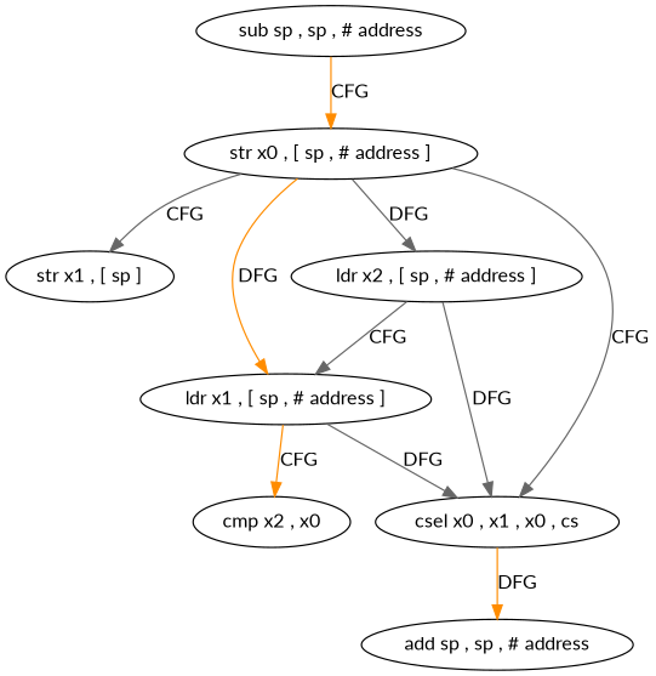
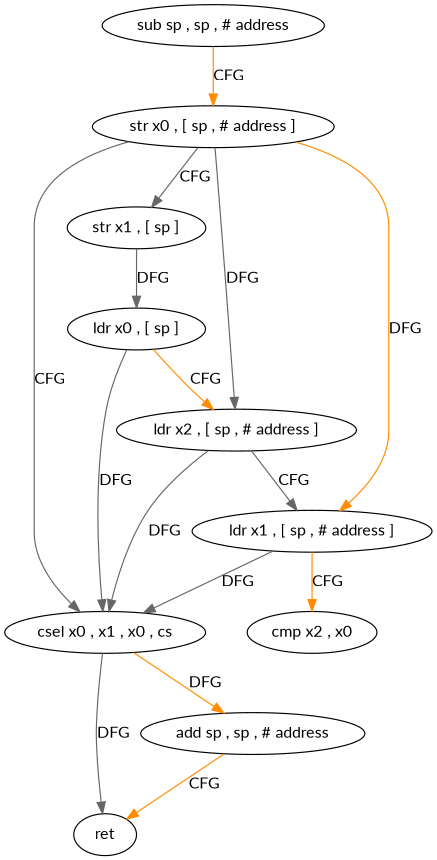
  digraph {
    fontname=Lato
    node [fontname=Lato]
    edge [color=gray40 fontname=Lato]
    n1 [label="sub sp , sp , # address"]
    n2 [label="str x0 , [ sp , # address ]"]
    n3 [label="str x1 , [ sp ]"]
    n4 [label="ldr x2 , [ sp , # address ]"]
    n5 [label="ldr x1 , [ sp , # address ]"]
    n6 [label="csel x0 , x1 , x0 , cs"]
+   n7 [label="ldr x0 , [ sp ]"]
    n8 [label="cmp x2 , x0"]
    n9 [label="add sp , sp , # address"]
+   n10 [label=ret]
    n1 -> n2 [color=darkorange label=CFG]
    n2 -> n3 [label=CFG]
    n2 -> n4 [label=DFG]
    n2 -> n5 [color=darkorange label=DFG]
    n2 -> n6 [label=CFG]
+   n3 -> n7 [label=DFG]
    n4 -> n5 [label=CFG]
    n4 -> n6 [label=DFG]
    n5 -> n6 [label=DFG]
    n5 -> n8 [color=darkorange label=CFG]
    n6 -> n9 [color=darkorange label=DFG]
+   n6 -> n10 [label=DFG]
+   n7 -> n4 [color=darkorange label=CFG]
+   n7 -> n6 [label=DFG]
+   n9 -> n10 [color=darkorange label=CFG]
  }
